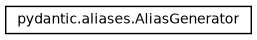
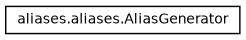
  digraph {
    rankdir=LR
-   n1 [color=black fillcolor=white fontname=Helvetica fontsize=10 height=0.2 label="pydantic.aliases.AliasGenerator" shape=record style=filled width=0.4]
+   n1 [color=black fillcolor=white fontname=Helvetica fontsize=10 height=0.2 label="aliases.aliases.AliasGenerator" shape=record style=filled width=0.4]
  }
